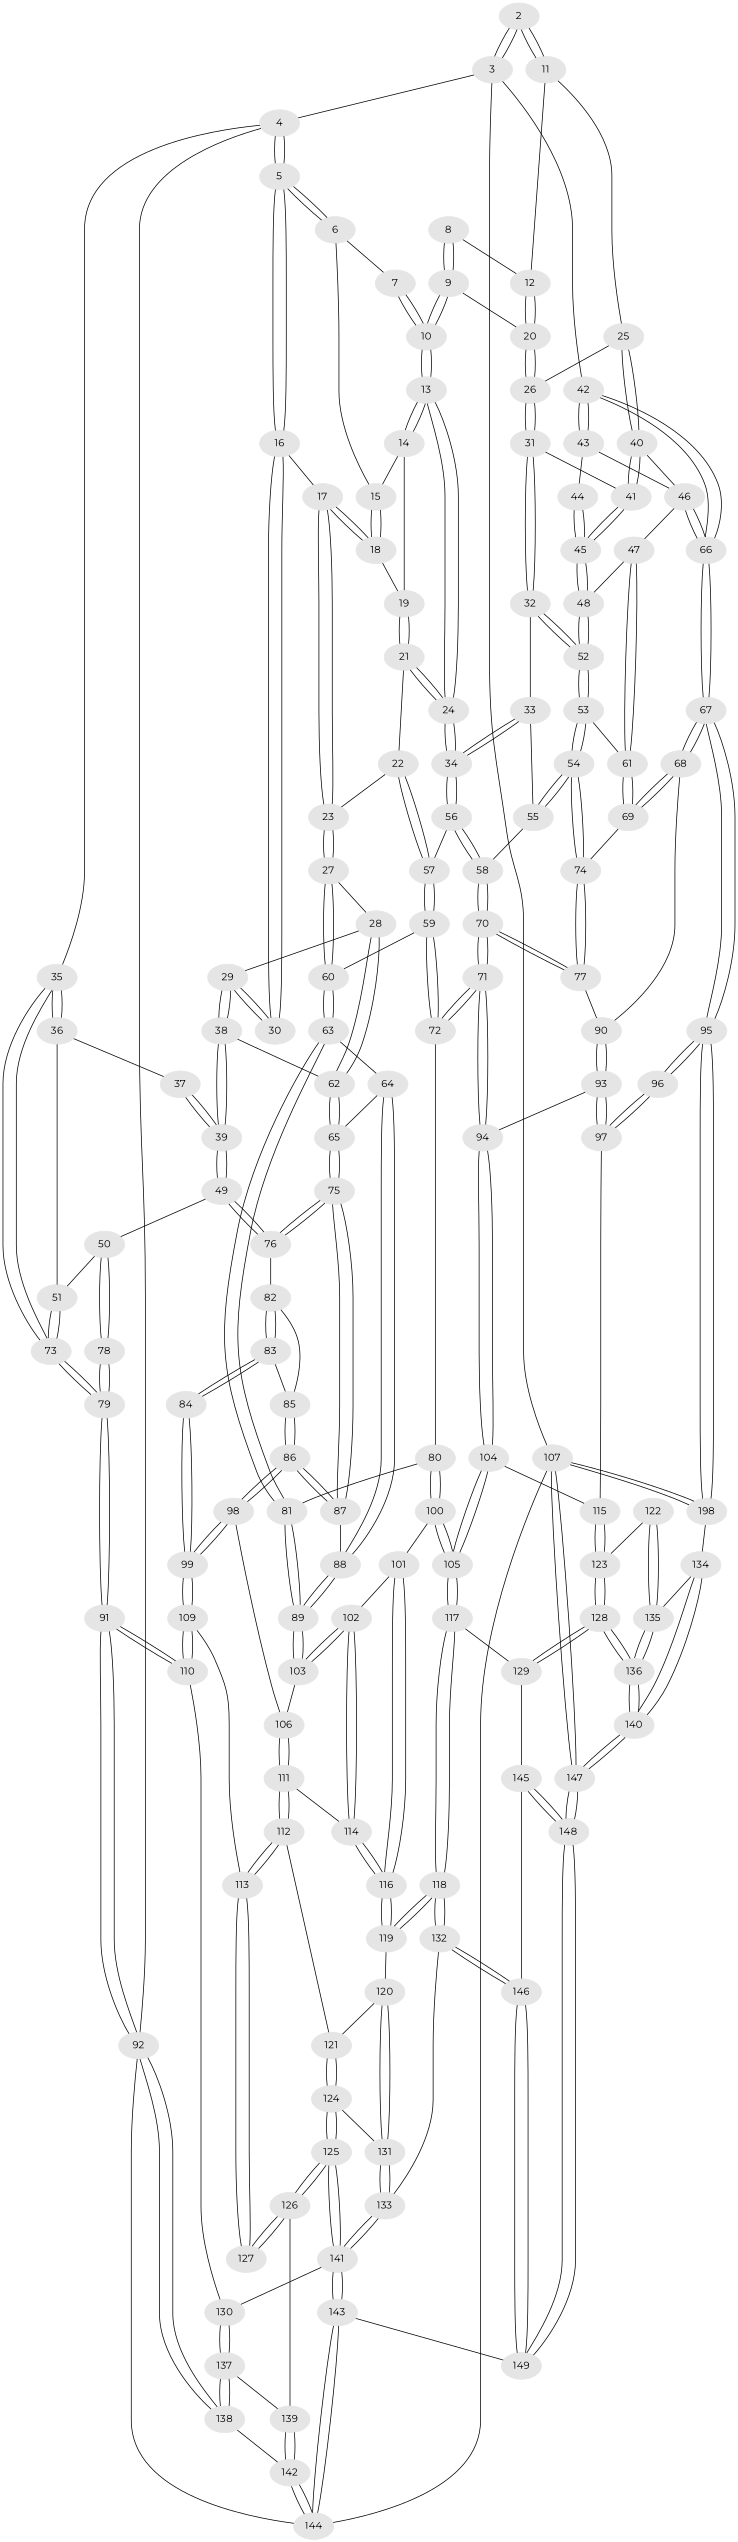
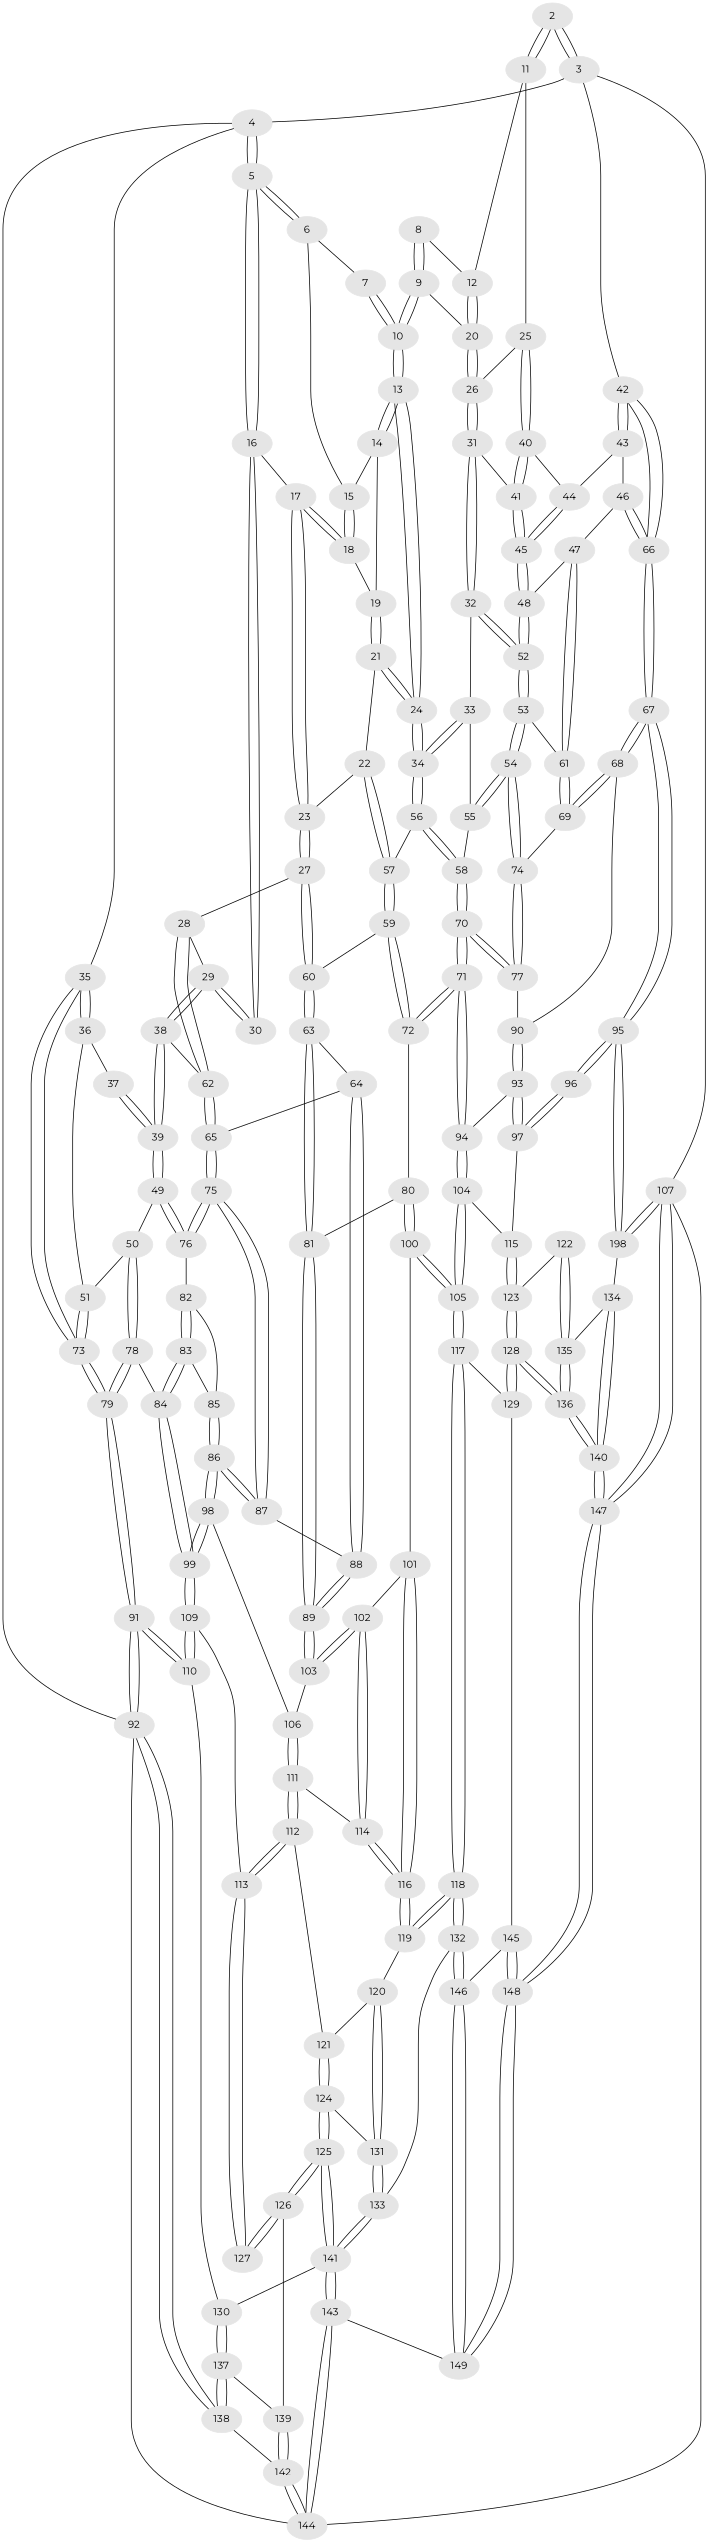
  graph {
    fontname=Montserrat
    node [color=gray90 fontname=Montserrat style=filled]
    edge [fontname=Montserrat]
    2
    3
    11
    8
    9
    12
    4
    42
    107
    25
    5
    35
    92
    43
    66
    144
    n17 [label=198]
    147
    6
    16
    36
    73
    138
    7
    15
    17
    30
    10
    18
    13
    20
    26
    14
    24
    40
    19
    34
    21
    23
    27
    22
    31
    57
    59
    28
    60
    56
    41
    44
    32
    29
    62
    63
    38
    65
    39
    33
    52
    45
    55
    53
    58
    37
    51
    79
    49
    50
    76
    48
    46
    67
    47
    61
    69
    78
    82
    84
    54
    74
    77
    70
    72
    71
    80
    64
    81
    75
    88
    89
    87
    68
    95
    90
    96
    93
    94
    104
    100
    91
    83
    85
    99
    110
    101
    105
    103
    86
    109
    98
    106
    97
    130
    142
    115
    134
    122
    123
    135
    111
    113
    102
    116
    117
    114
    119
    118
    129
    112
    148
    140
    127
    137
    121
    124
    128
    120
    132
    145
    133
    146
    131
    125
    136
    126
    141
    139
    143
    149
    2 -- 3
    2 -- 3
    2 -- 11
    2 -- 11
    3 -- 4
    3 -- 42
    3 -- 107
    11 -- 12
    11 -- 25
    8 -- 9
    8 -- 9
    8 -- 12
    9 -- 10
    9 -- 10
    9 -- 20
    12 -- 20
    12 -- 20
    4 -- 5
    4 -- 5
    4 -- 35
    4 -- 92
    42 -- 43
    42 -- 43
    42 -- 66
    42 -- 66
    107 -- 144
    107 -- n17
    107 -- n17
    107 -- 147
    107 -- 147
    25 -- 26
    25 -- 40
    25 -- 40
    5 -- 6
    5 -- 6
    5 -- 16
    5 -- 16
    35 -- 36
    35 -- 36
    35 -- 73
    35 -- 73
    92 -- 144
    92 -- 138
    92 -- 138
    43 -- 44
    43 -- 46
    66 -- 67
    66 -- 67
    n17 -- 134
    147 -- 148
    147 -- 148
    6 -- 7
    6 -- 15
    16 -- 17
    16 -- 30
    16 -- 30
    36 -- 37
    36 -- 51
    73 -- 79
    73 -- 79
    138 -- 142
    7 -- 10
    7 -- 10
    15 -- 18
    15 -- 18
    17 -- 18
    17 -- 18
    17 -- 23
    17 -- 23
    10 -- 13
    10 -- 13
    18 -- 19
    13 -- 14
    13 -- 14
    13 -- 24
    13 -- 24
    20 -- 26
    20 -- 26
    26 -- 31
    26 -- 31
    14 -- 15
    14 -- 19
    24 -- 34
    24 -- 34
    40 -- 41
    40 -- 41
-   40 -- 46
+   40 -- 44
    19 -- 21
    19 -- 21
    34 -- 56
    34 -- 56
    21 -- 24
    21 -- 24
    21 -- 22
    23 -- 27
    23 -- 27
    27 -- 28
    27 -- 60
    27 -- 60
    22 -- 23
    22 -- 57
    22 -- 57
    31 -- 41
    31 -- 32
    31 -- 32
    57 -- 59
    57 -- 59
    59 -- 60
    59 -- 72
    59 -- 72
    28 -- 29
    28 -- 62
    28 -- 62
    60 -- 63
    60 -- 63
    56 -- 57
    56 -- 58
    56 -- 58
    41 -- 45
    41 -- 45
    44 -- 45
    44 -- 45
    32 -- 33
    32 -- 52
    32 -- 52
    29 -- 30
    29 -- 30
    29 -- 38
    29 -- 38
    62 -- 65
    62 -- 65
    63 -- 64
    63 -- 81
    63 -- 81
    38 -- 62
    38 -- 39
    38 -- 39
    65 -- 75
    65 -- 75
    39 -- 49
    39 -- 49
    33 -- 34
    33 -- 34
    33 -- 55
    52 -- 53
    52 -- 53
    45 -- 48
    45 -- 48
    55 -- 58
    53 -- 61
    53 -- 54
    53 -- 54
    58 -- 70
    58 -- 70
    37 -- 39
    37 -- 39
    51 -- 73
    51 -- 73
    79 -- 91
    79 -- 91
    49 -- 50
    49 -- 76
    49 -- 76
    50 -- 51
    50 -- 78
    50 -- 78
    76 -- 82
    48 -- 52
    48 -- 52
    46 -- 66
    46 -- 66
    46 -- 47
    67 -- 68
    67 -- 68
    67 -- 95
    67 -- 95
    47 -- 48
    47 -- 61
    47 -- 61
    61 -- 69
    61 -- 69
    69 -- 74
    78 -- 79
    78 -- 79
+   78 -- 84
    82 -- 83
    82 -- 83
    82 -- 85
    84 -- 99
    84 -- 99
    54 -- 55
    54 -- 55
    54 -- 74
    54 -- 74
    74 -- 77
    74 -- 77
    77 -- 90
    70 -- 77
    70 -- 77
    70 -- 71
    70 -- 71
    72 -- 80
    71 -- 72
    71 -- 72
    71 -- 94
    71 -- 94
    80 -- 81
    80 -- 100
    80 -- 100
    64 -- 65
    64 -- 88
    64 -- 88
    81 -- 89
    81 -- 89
    75 -- 76
    75 -- 76
    75 -- 87
    75 -- 87
    88 -- 89
    88 -- 89
    89 -- 103
    89 -- 103
    87 -- 88
    68 -- 69
    68 -- 69
    68 -- 90
    95 -- n17
    95 -- n17
    95 -- 96
    95 -- 96
    90 -- 93
    90 -- 93
    96 -- 97
    96 -- 97
    93 -- 94
    93 -- 97
    93 -- 97
    94 -- 104
    94 -- 104
    104 -- 105
    104 -- 105
    104 -- 115
    100 -- 101
    100 -- 105
    100 -- 105
    91 -- 92
    91 -- 92
    91 -- 110
    91 -- 110
    83 -- 84
    83 -- 84
    83 -- 85
    85 -- 86
    85 -- 86
    99 -- 109
    99 -- 109
    110 -- 130
    101 -- 102
    101 -- 116
    101 -- 116
    105 -- 117
    105 -- 117
    103 -- 106
    86 -- 87
    86 -- 87
    86 -- 98
    86 -- 98
    109 -- 110
    109 -- 110
    109 -- 113
    98 -- 99
    98 -- 99
    98 -- 106
    106 -- 111
    106 -- 111
    97 -- 115
    130 -- 137
    130 -- 137
    142 -- 144
    142 -- 144
    115 -- 123
    115 -- 123
    134 -- 135
    134 -- 140
    134 -- 140
    122 -- 123
    122 -- 135
    122 -- 135
    123 -- 128
    123 -- 128
    135 -- 136
    135 -- 136
    111 -- 114
    111 -- 112
    111 -- 112
    113 -- 127
    113 -- 127
    102 -- 103
    102 -- 103
    102 -- 114
    102 -- 114
    116 -- 119
    116 -- 119
    117 -- 118
    117 -- 118
    117 -- 129
    114 -- 116
    114 -- 116
    119 -- 120
    118 -- 119
    118 -- 119
    118 -- 132
    118 -- 132
    129 -- 145
    112 -- 113
    112 -- 113
    112 -- 121
    148 -- 149
    148 -- 149
    140 -- 147
    140 -- 147
    137 -- 138
    137 -- 138
    137 -- 139
    121 -- 124
    121 -- 124
    124 -- 131
    124 -- 125
    124 -- 125
    128 -- 129
    128 -- 129
    128 -- 136
    128 -- 136
    120 -- 121
    120 -- 131
    120 -- 131
    132 -- 133
    132 -- 146
    132 -- 146
    145 -- 148
    145 -- 148
    145 -- 146
    133 -- 141
    133 -- 141
    146 -- 149
    146 -- 149
    131 -- 133
    131 -- 133
    125 -- 126
    125 -- 126
    125 -- 141
    125 -- 141
    136 -- 140
    136 -- 140
    126 -- 127
    126 -- 127
    126 -- 139
    141 -- 130
    141 -- 143
    141 -- 143
    139 -- 142
    139 -- 142
    143 -- 144
    143 -- 144
    143 -- 149
  }
